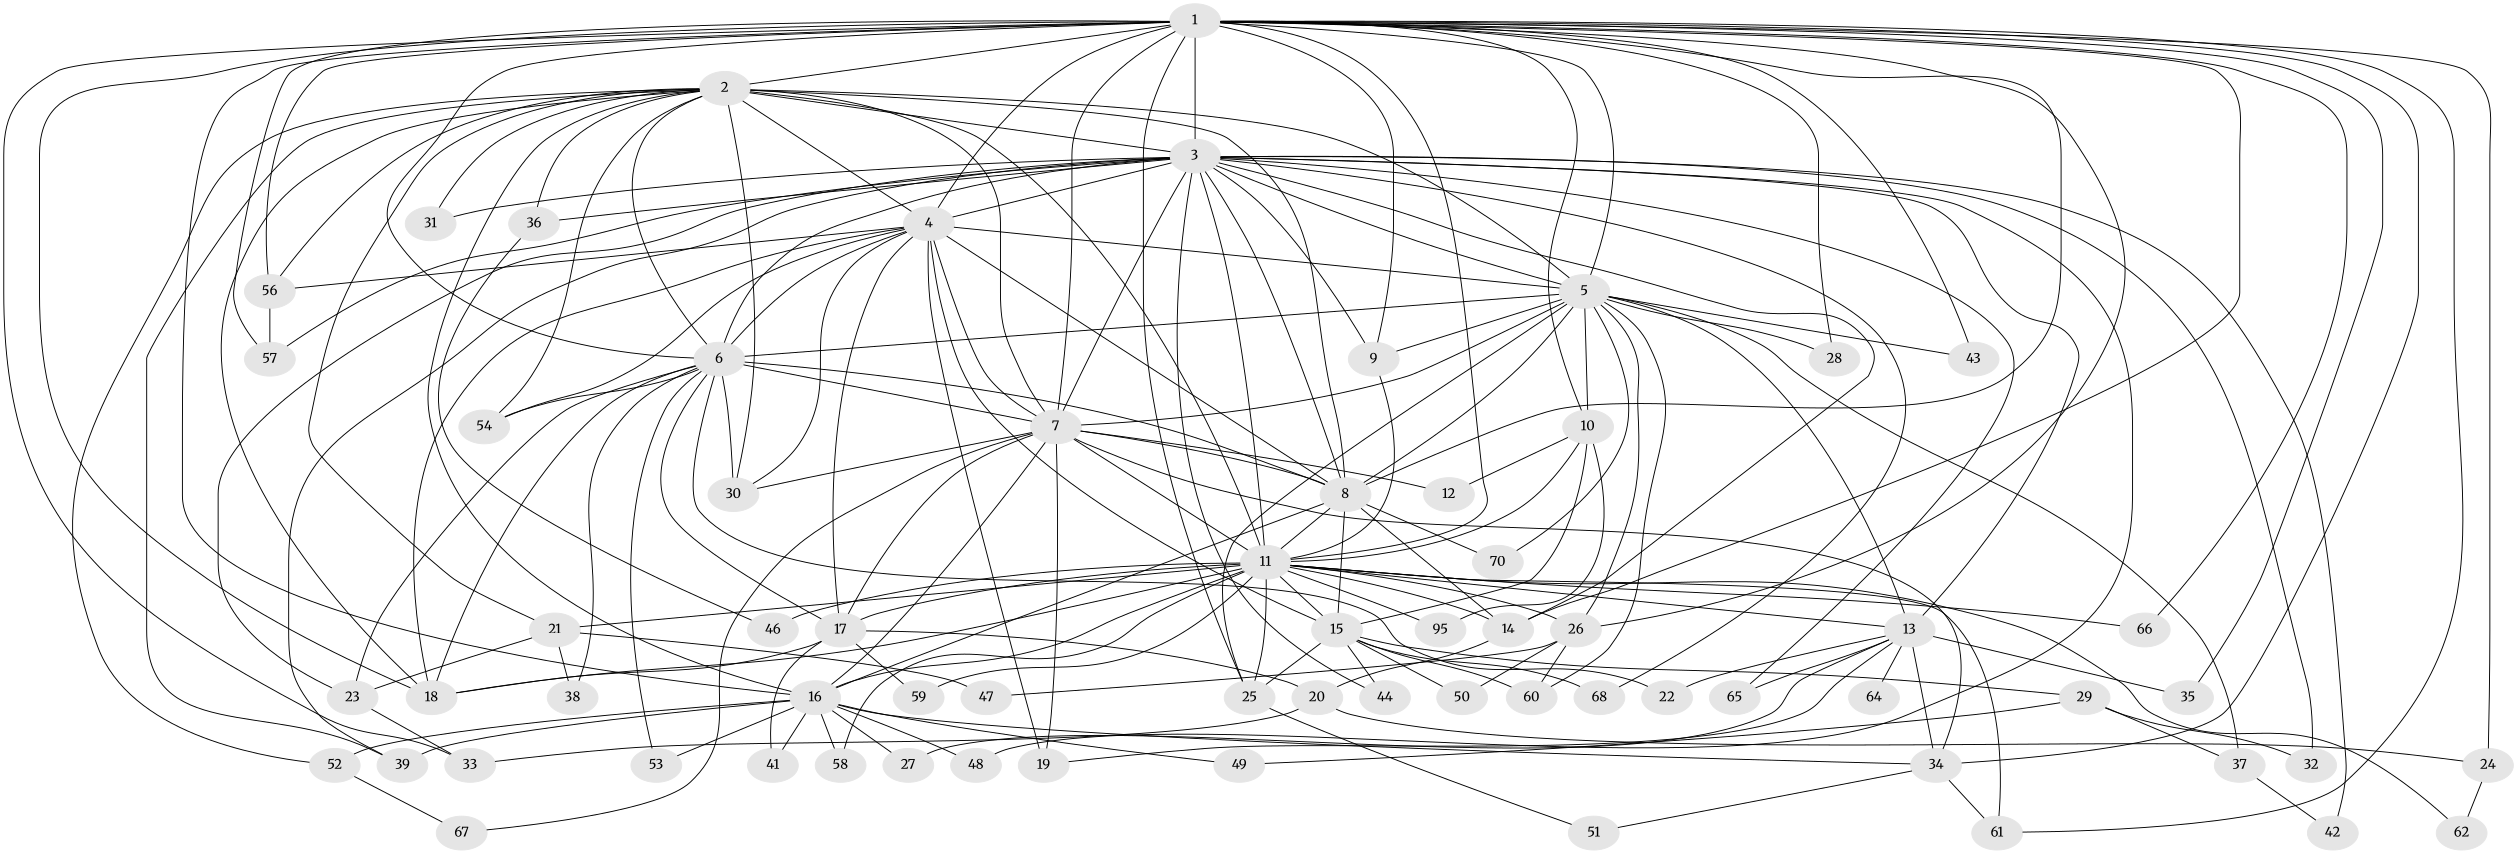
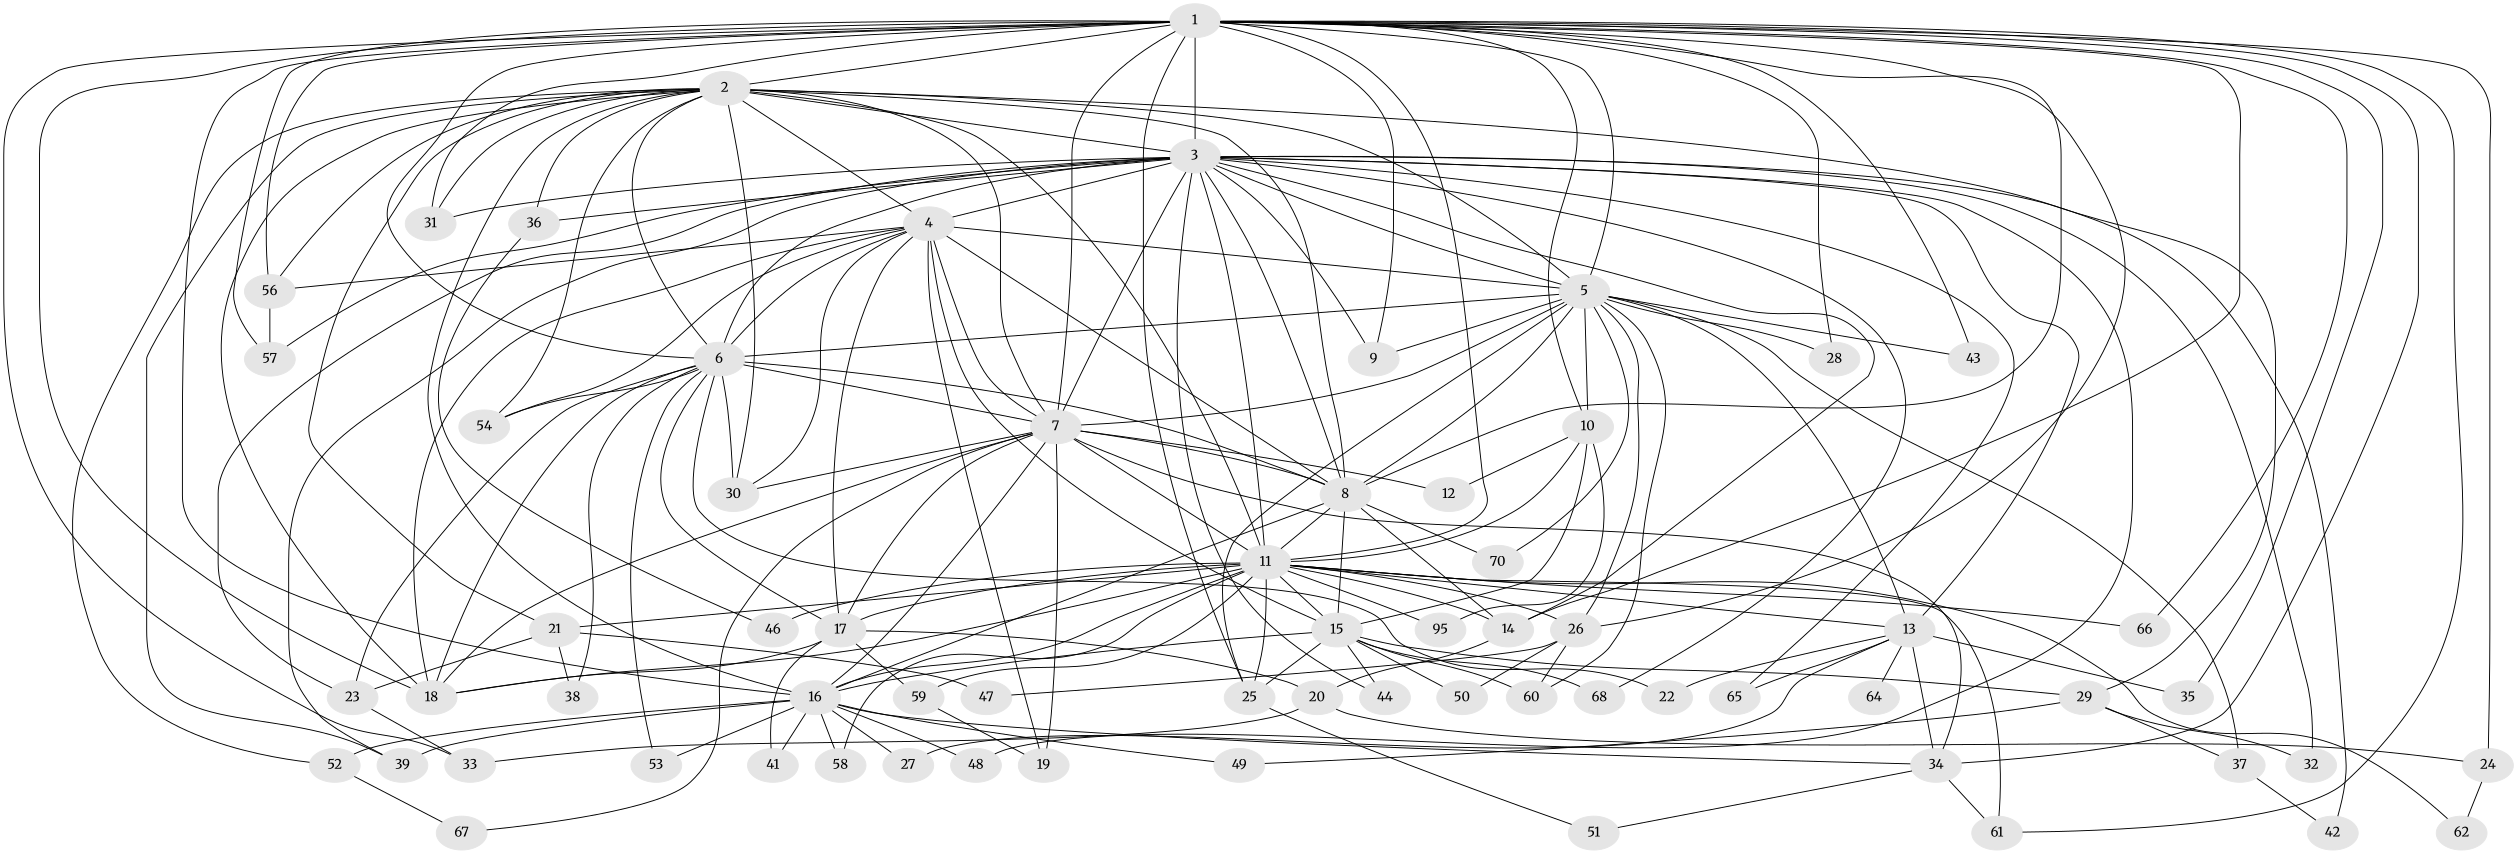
  graph {
    fontname=Merriweather
    node [color=gray90 fontname=Merriweather style=filled]
    edge [fontname=Merriweather weight=1.0]
    1
    2
    3
    4
    5
    6
    7
    8
    9
    10
    11
    14
    16
    18
    24
    25
    26
    28
    33
    34
    35
    43
    56
    57
    61
    66
    21
    29
    30
    31
    36
    39
    52
    54
    13
    23
    32
    42
    44
    48
    65
    68
    15
    17
    19
    37
    n47 [label=70]
    60
    22
    38
    53
    12
    67
    n54 [label=95]
    46
    58
    59
    62
    20
    27
    41
    49
    51
    50
    47
    64
    1 -- 2
    1 -- 3 [weight=2.0]
-   1 -- 4 [weight=3.0]
+   1 -- 31 [weight=3.0]
    1 -- 5
    1 -- 6
    1 -- 7 [weight=2.0]
    1 -- 8
    1 -- 9
    1 -- 10
    1 -- 11 [weight=3.0]
    1 -- 14
    1 -- 16
    1 -- 18
    1 -- 24
    1 -- 25
    1 -- 26 [weight=2.0]
    1 -- 28
    1 -- 33
    1 -- 34
    1 -- 35
    1 -- 43
    1 -- 56
    1 -- 57
    1 -- 61
    1 -- 66
    2 -- 3
    2 -- 4 [weight=2.0]
    2 -- 5
    2 -- 6
    2 -- 7 [weight=3.0]
    2 -- 8
    2 -- 11
    2 -- 16
    2 -- 18
    2 -- 56
    2 -- 21
+   2 -- 29
    2 -- 30
    2 -- 31
    2 -- 36
    2 -- 39
    2 -- 52
    2 -- 54
    3 -- 4 [weight=2.0]
    3 -- 5 [weight=3.0]
    3 -- 6 [weight=2.0]
    3 -- 7 [weight=4.0]
    3 -- 8
    3 -- 9
    3 -- 11
    3 -- 14
    3 -- 57
    3 -- 31
    3 -- 36
    3 -- 39
    3 -- 13
    3 -- 23
    3 -- 32
    3 -- 42
    3 -- 44
    3 -- 48
    3 -- 65
    3 -- 68
    4 -- 5 [weight=3.0]
    4 -- 6 [weight=2.0]
    4 -- 7 [weight=4.0]
    4 -- 8 [weight=2.0]
    4 -- 18
    4 -- 56
    4 -- 30
    4 -- 54
    4 -- 15 [weight=7.0]
    4 -- 17
    4 -- 19 [weight=2.0]
    5 -- 6
    5 -- 7 [weight=2.0]
    5 -- 8 [weight=2.0]
    5 -- 9
    5 -- 10
    5 -- 25
    5 -- 26
    5 -- 28
    5 -- 43
    5 -- 13
    5 -- 37
    5 -- n47
    5 -- 60
    6 -- 7 [weight=3.0]
    6 -- 8
    6 -- 18
    6 -- 30
    6 -- 54
    6 -- 23
    6 -- 17
    6 -- 22
    6 -- 38
    6 -- 53
    7 -- 8 [weight=2.0]
    7 -- 11 [weight=18.0]
    7 -- 16 [weight=2.0]
+   7 -- 18
    7 -- 34 [weight=2.0]
    7 -- 30
    7 -- 17
    7 -- 19
    7 -- 12
    7 -- 67
    8 -- 11 [weight=2.0]
    8 -- 14
    8 -- 16
    8 -- 15
    8 -- n47
-   9 -- 11
    10 -- 11
    10 -- 15
    10 -- 12
    10 -- n54
    11 -- 14
    11 -- 16
    11 -- 18
    11 -- 25
    11 -- 26
    11 -- 61
    11 -- 66
    11 -- 21
    11 -- 13 [weight=2.0]
    11 -- 15 [weight=2.0]
    11 -- 17
    11 -- n54
    11 -- 46
    11 -- 58
    11 -- 59
    11 -- 62
    14 -- 20
    16 -- 34 [weight=2.0]
    16 -- 39
    16 -- 52 [weight=2.0]
    16 -- 48
    16 -- 53
    16 -- 58
    16 -- 27
    16 -- 41
    16 -- 49
    24 -- 62
    25 -- 51
    26 -- 60
    26 -- 50
    26 -- 47
    34 -- 61
    34 -- 51
    56 -- 57
    21 -- 23
    21 -- 38
    21 -- 47
    29 -- 32
    29 -- 37
    29 -- 49
    36 -- 46
    52 -- 67
    13 -- 34
    13 -- 35
    13 -- 65
-   13 -- 19
+   59 -- 19
    13 -- 22
    13 -- 27
    13 -- 64
    23 -- 33
+   15 -- 16 [weight=2.0]
    15 -- 25
    15 -- 29
    15 -- 44
    15 -- 68
    15 -- 60
    15 -- 50
    17 -- 18
    17 -- 59
    17 -- 20
    17 -- 41
    37 -- 42
    20 -- 24
    20 -- 33
  }
